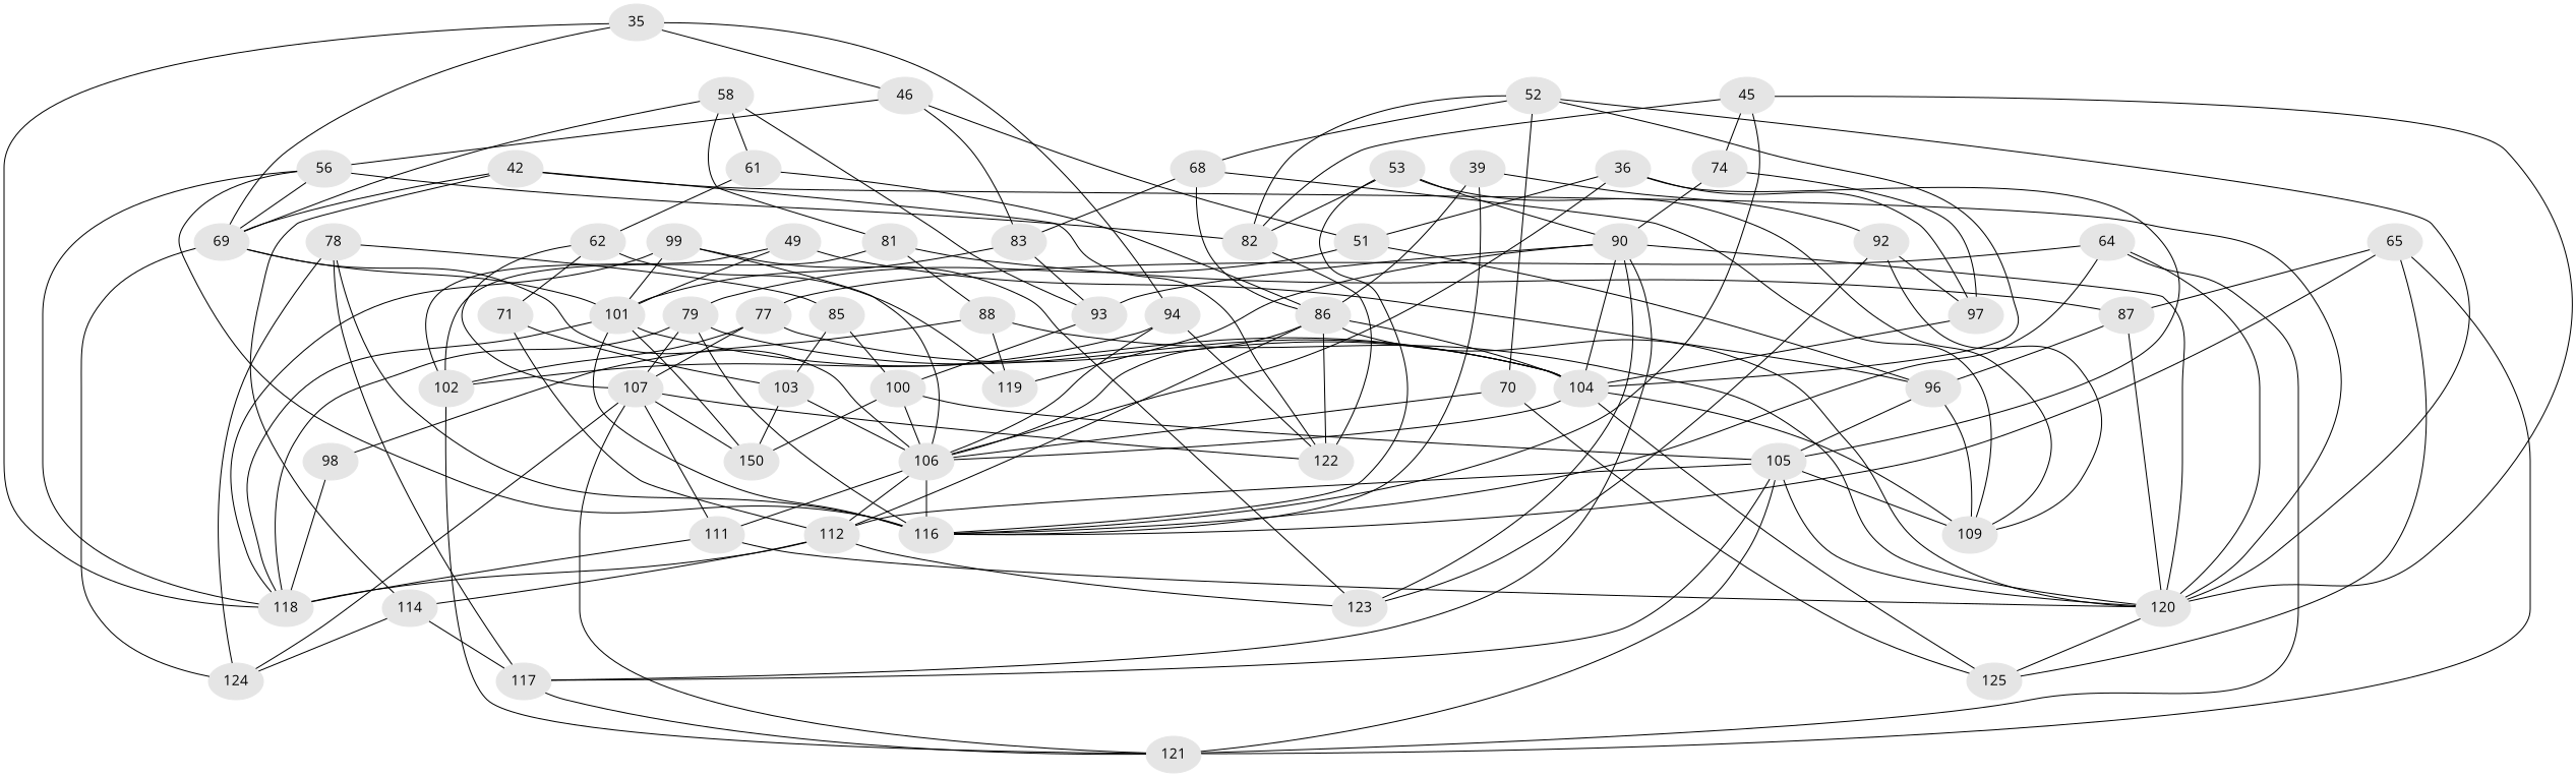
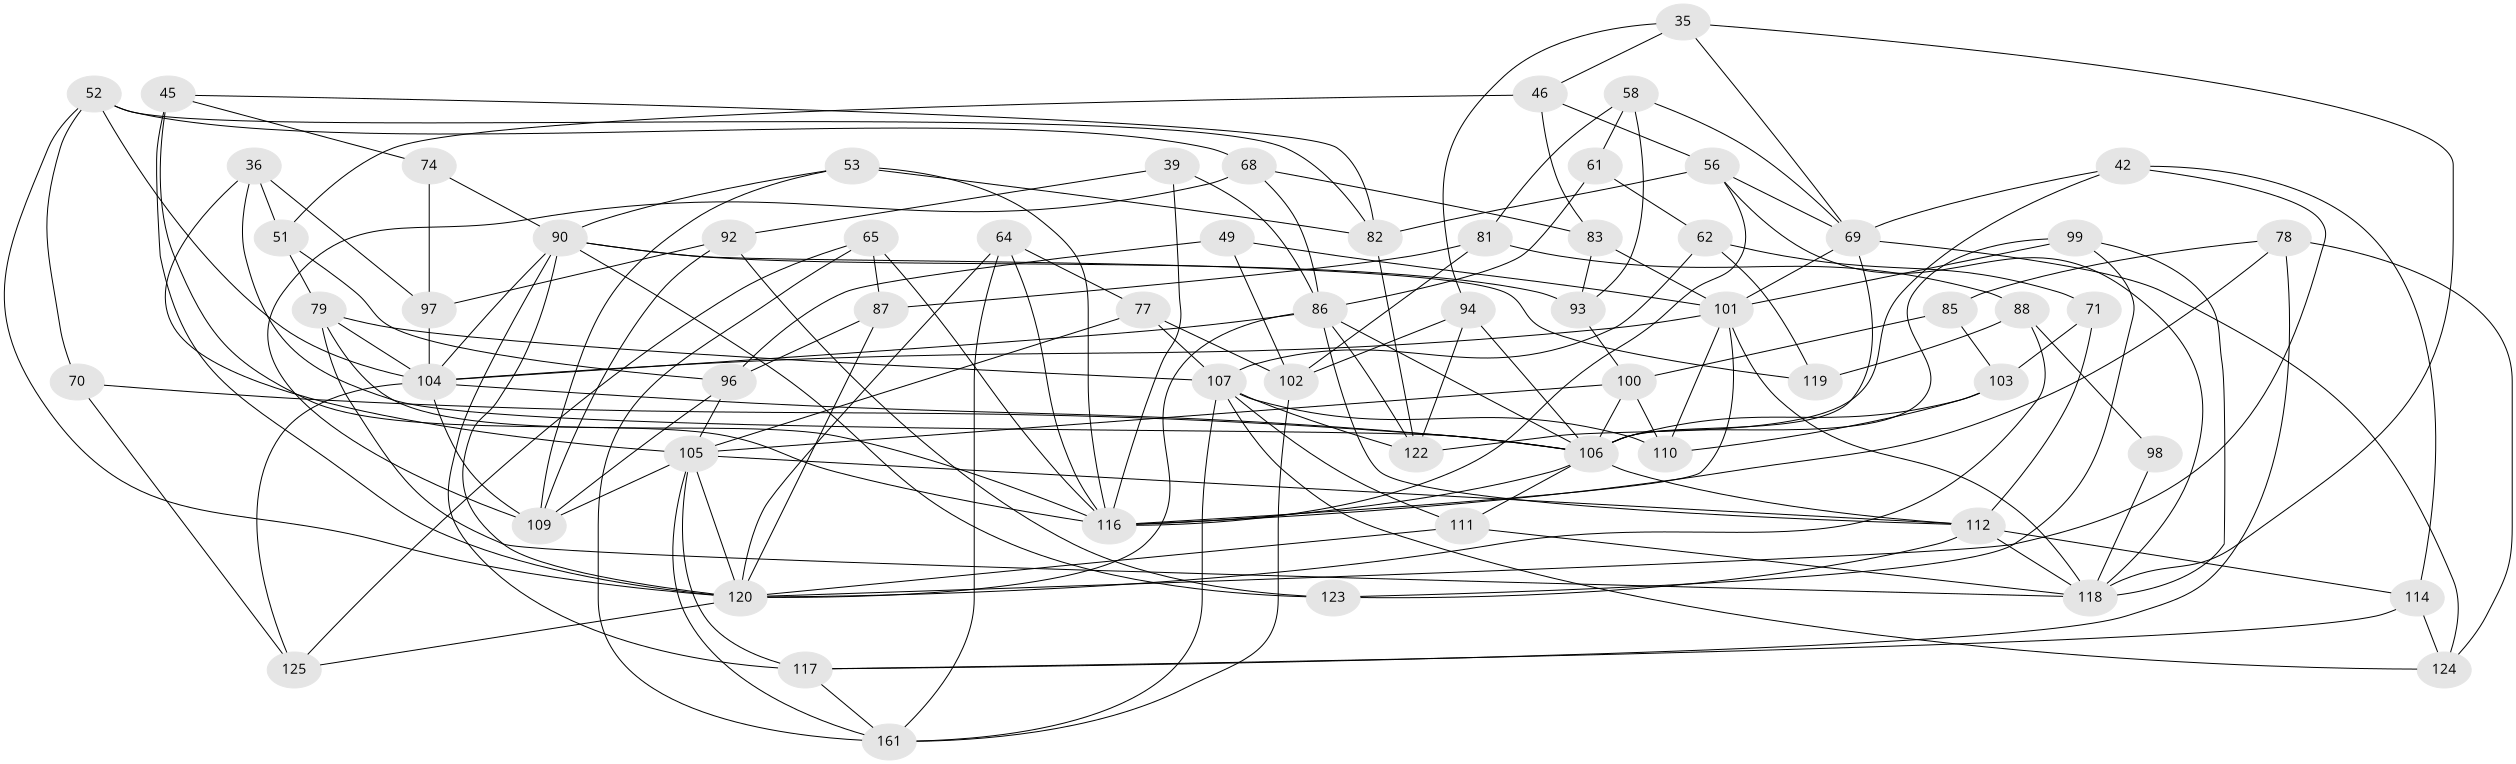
  graph {
    fontname="Open Sans"
    node [color=gray90 fontname="Open Sans" style=filled]
    edge [fontname="Open Sans"]
    35
    46
    69 [super="+40"]
    94
    118 [super="+66+72"]
    51
    56 [super="+30"]
    83
    106 [super="+28+41+44+63"]
    101 [super="+16"]
    124
    122 [super="+113"]
    102 [super="+10"]
    36
    97 [super="+55"]
    105 [super="+31+54"]
    96 [super="+37"]
    79 [super="+75"]
    104 [super="+3+4+12+48"]
    120 [super="+2+9+18+57"]
    109 [super="+38+95"]
-   121 [super="+115"]
+   121 [super="+115" label=161]
    112 [super="+8+76"]
    117 [super="+91"]
    116 [super="+5+21+108"]
    111
    86 [super="+43"]
    39
    92
    123
    42
    114
    125
    45
    74
    82 [super="+59"]
    90 [super="+22+47+67"]
    93
    49
-   110 [label=150]
+   110
    107 [super="+26+80"]
    52 [super="+17"]
    68
    70
    53
    119 [super="+73"]
    58
    61
    81
    62 [super="+15"]
    87
    88 [super="+23"]
    100 [super="+89"]
    71
    103
    64
    77
    65
    78 [super="+60"]
    85
    98
    99
    35 -- 46
    35 -- 69
    35 -- 94
    35 -- 118
    46 -- 51
    46 -- 56
    46 -- 83
    69 -- 106 [weight=2]
    69 -- 101
    69 -- 124
    94 -- 106
    94 -- 122
    94 -- 102
    51 -- 96
    51 -- 79
    56 -- 69
    56 -- 118
    56 -- 116
    56 -- 82 [weight=2]
    83 -- 101
    83 -- 93
    106 -- 112
    106 -- 116 [weight=2]
    106 -- 111
    101 -- 118
    101 -- 104
    101 -- 116
    101 -- 110
    102 -- 121 [weight=2]
    36 -- 51
    36 -- 106
    36 -- 97
    36 -- 105
    97 -- 104 [weight=2]
    105 -- 120
    105 -- 109
    105 -- 121 [weight=2]
    105 -- 112
    105 -- 117
    96 -- 105
    96 -- 109
    79 -- 118
    79 -- 104 [weight=2]
    79 -- 116
    79 -- 107
    104 -- 106 [weight=2]
    104 -- 109 [weight=3]
    104 -- 125
    120 -- 125
    112 -- 118 [weight=2]
    112 -- 123
    112 -- 114
    117 -- 121
    111 -- 118
    111 -- 120
    86 -- 106
    86 -- 122 [weight=2]
    86 -- 104 [weight=2]
    86 -- 120
    86 -- 112
    39 -- 116 [weight=2]
    39 -- 86
    39 -- 92
    92 -- 97
    92 -- 109
    92 -- 123
    42 -- 69
    42 -- 122
    42 -- 120
    42 -- 114
    114 -- 124
    114 -- 117
    45 -- 120
    45 -- 116
    45 -- 74
    45 -- 82
    74 -- 97 [weight=2]
    74 -- 90
    82 -- 122
    90 -- 104
    90 -- 120 [weight=2]
    90 -- 117 [weight=2]
    90 -- 123
    90 -- 93
    90 -- 119 [weight=3]
    93 -- 100
    49 -- 101
    49 -- 102
    49 -- 96 [weight=2]
    107 -- 124
    107 -- 122
    107 -- 121
    107 -- 111
    107 -- 110
    52 -- 104
    52 -- 120
    52 -- 82
    52 -- 68
    52 -- 70 [weight=2]
    68 -- 83
    68 -- 109
    68 -- 86
    70 -- 106
    70 -- 125
    53 -- 109
    53 -- 116
    53 -- 82
    53 -- 90
    58 -- 69
    58 -- 93
    58 -- 61
    58 -- 81
    61 -- 86
    61 -- 62 [weight=2]
    81 -- 102
    81 -- 87
    81 -- 88
    62 -- 107
    62 -- 119
    62 -- 71 [weight=2]
    87 -- 96
    87 -- 120
    88 -- 120
    88 -- 119 [weight=2]
    88 -- 98 [weight=2]
    100 -- 106 [weight=2]
    100 -- 105 [weight=2]
    100 -- 110
    71 -- 112
    71 -- 103
    103 -- 106
    103 -- 110
    64 -- 120
    64 -- 121
    64 -- 116
    64 -- 77
    77 -- 102
-   77 -- 104
+   77 -- 105
    77 -- 107
    65 -- 121
    65 -- 116
    65 -- 125
    65 -- 87
    78 -- 124
    78 -- 117
    78 -- 116 [weight=3]
    78 -- 85
    85 -- 100 [weight=2]
    85 -- 103
    98 -- 118 [weight=2]
    99 -- 118
    99 -- 106
    99 -- 101
    99 -- 123
  }
